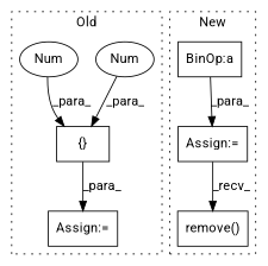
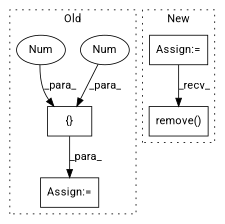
  digraph {
    fontname=Roboto
    node [a=68 l=3 shape=box fontname=Roboto]
    edge [fontname=Roboto]
    n1 [a=59 l="1,0" label="{}" s="7655,7667"]
    n2 [label="Assign:=" s=7606]
    n3 [a=76 l=1 label=Num s=7656 shape=ellipse]
    n4 [a=76 l=5 label=Num s=7662 shape=ellipse]
    n5 [a=75 l="17,1" label="remove()" s="7762,7795"]
    n6 [label="Assign:=" s=7721]
-   n7 [a=82 label="BinOp:a" s=7736]
    subgraph cluster_1 {
      label=Old
      style=dotted
      n1
      n2
      n3
      n4
    }
    subgraph cluster_2 {
      label=New
      style=dotted
      n5
      n6
-     n7
    }
    n1 -> n2 [label=_para_]
    n3 -> n1 [label=_para_]
    n4 -> n1 [label=_para_]
    n6 -> n5 [label=_recv_]
-   n7 -> n6 [label=_para_]
  }
